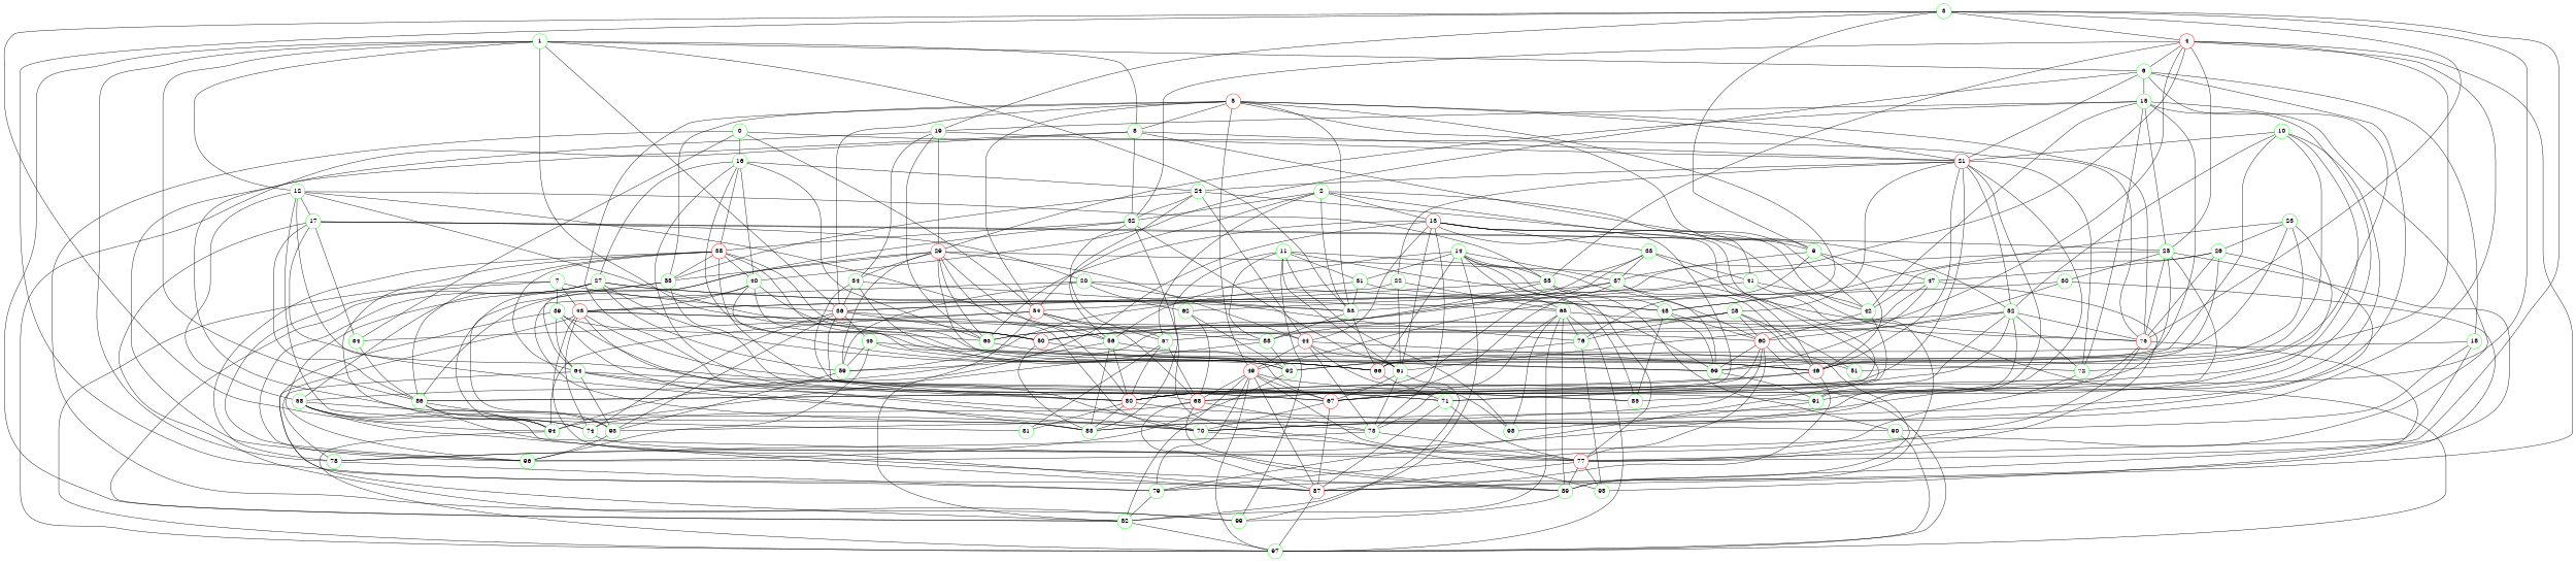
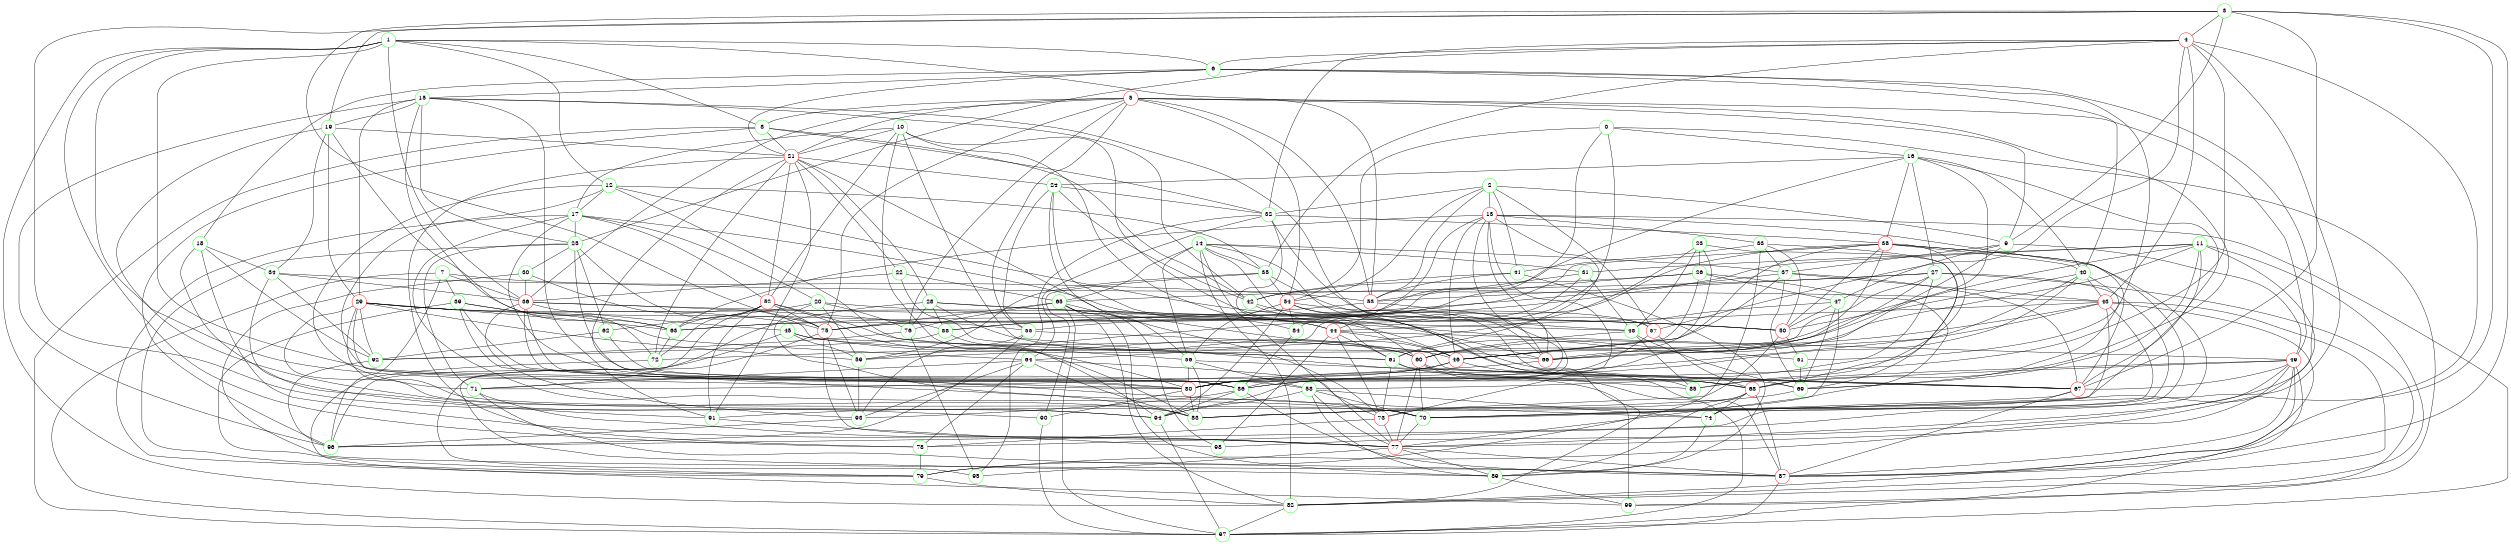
  graph {
    node [color=green fillcolor=white fixedsize=true shape=circle style=filled]
    0
    16
    99
    75 [color=red]
    84
    54 [color=red]
    66 [color=red]
    67 [color=red]
    38 [color=red]
    40
    24
    27
    63
    77 [color=red]
    95
    93
    86
    82
    94
    68 [color=red]
    56
-   57
+   57 [color=red]
    71
    87 [color=red]
    70
    64
    78
    50 [color=red]
    85
    55
    74
    46 [color=red]
    69
    43 [color=red]
    44 [color=red]
    32
    42
    96
    58
    65
-   53
+   53 [color=red]
    59
    72
    97
    89
    83
-   73
+   73 [color=red]
    79
    51
    80 [color=red]
    91
    60 [color=red]
    98
-   81
    90
    49 [color=red]
    61
    76
    88
    92
    1
    36 [color=red]
    6
    8
    12
    45
    18
    21 [color=red]
    15
    17
    35
    34
-   52
+   52 [color=red]
    22
    28
    19
    29 [color=red]
    25
    30
    62
    20
    48
    2
    9
    41
    13 [color=red]
    37
    47
    33
    3
    4 [color=red]
    5 [color=red]
    7
    39
    10
    11
    31
    14
    23
    26
    0 -- 16
    0 -- 99
    0 -- 75
    0 -- 84
    0 -- 54
    16 -- 66
    16 -- 67
    16 -- 38
    16 -- 40
    16 -- 24
    16 -- 27
    16 -- 63
    75 -- 77
    75 -- 95
    75 -- 93
    84 -- 86
    54 -- 84
    54 -- 82
    54 -- 94
    54 -- 68
    54 -- 56
    54 -- 57
    66 -- 71
    67 -- 87
    67 -- 70
    38 -- 40
    38 -- 86
    38 -- 64
    38 -- 78
    38 -- 50
    38 -- 85
    38 -- 55
    38 -- 74
    38 -- 46
    40 -- 66
    40 -- 86
    40 -- 50
    40 -- 69
    40 -- 43
    24 -- 56
    24 -- 55
    24 -- 44
    24 -- 32
    24 -- 42
    27 -- 66
    27 -- 82
    27 -- 96
    27 -- 58
    27 -- 65
    27 -- 53
    27 -- 59
    63 -- 72
    77 -- 95
    77 -- 87
    77 -- 89
    93 -- 96
    86 -- 93
    86 -- 94
    86 -- 87
    82 -- 97
    94 -- 97
    68 -- 87
    68 -- 74
    68 -- 89
    68 -- 73
    56 -- 67
    56 -- 58
    56 -- 83
    56 -- 80
    57 -- 68
    57 -- 80
-   57 -- 81
    71 -- 77
    71 -- 87
    87 -- 97
    70 -- 77
    64 -- 93
    64 -- 71
    64 -- 78
    64 -- 83
    64 -- 73
    78 -- 79
    50 -- 83
    50 -- 51
    55 -- 67
    55 -- 93
    55 -- 96
    74 -- 89
    46 -- 86
    46 -- 87
    46 -- 80
    69 -- 91
    43 -- 82
    43 -- 87
    43 -- 70
    43 -- 74
    43 -- 44
    43 -- 80
    43 -- 60
    44 -- 46
    44 -- 73
    44 -- 98
    44 -- 49
    44 -- 61
    32 -- 38
    32 -- 95
    32 -- 57
    32 -- 64
    32 -- 61
    42 -- 67
    42 -- 60
    58 -- 77
    58 -- 94
    58 -- 70
    58 -- 74
    58 -- 89
    65 -- 75
    65 -- 82
    65 -- 97
    65 -- 89
    65 -- 73
    65 -- 98
    65 -- 76
    53 -- 66
    53 -- 88
    59 -- 93
    72 -- 79
    89 -- 99
    73 -- 77
    73 -- 78
    79 -- 82
    80 -- 83
-   80 -- 81
    80 -- 90
    91 -- 98
    60 -- 77
    60 -- 68
    60 -- 70
-   60 -- 69
+   51 -- 69
    60 -- 97
    90 -- 97
    49 -- 67
    49 -- 77
    49 -- 82
    49 -- 68
    49 -- 87
    49 -- 85
    49 -- 97
    49 -- 79
    61 -- 99
    61 -- 67
    61 -- 73
    76 -- 95
    76 -- 92
    88 -- 94
    88 -- 92
    92 -- 96
    1 -- 86
    1 -- 82
    1 -- 78
    1 -- 69
    1 -- 53
    1 -- 36
    1 -- 6
    1 -- 8
    1 -- 12
    36 -- 93
    36 -- 50
    36 -- 74
    36 -- 80
    36 -- 88
    36 -- 45
    6 -- 40
    6 -- 83
    6 -- 51
    6 -- 18
    6 -- 21
    6 -- 15
    8 -- 32
    8 -- 42
    8 -- 96
    8 -- 97
    8 -- 21
    12 -- 56
    12 -- 71
    12 -- 50
    12 -- 58
-   12 -- 81
    12 -- 17
    12 -- 35
    45 -- 66
    45 -- 46
    45 -- 96
    45 -- 59
    18 -- 77
    18 -- 90
    18 -- 92
-   29 -- 34
+   18 -- 34
    21 -- 24
    21 -- 78
    21 -- 46
    21 -- 72
    21 -- 80
    21 -- 91
    21 -- 52
    21 -- 22
    21 -- 28
    15 -- 66
    15 -- 42
    15 -- 96
    15 -- 72
    15 -- 91
    15 -- 19
    15 -- 29
    15 -- 25
    17 -- 99
    17 -- 84
    17 -- 86
    17 -- 70
    17 -- 52
    17 -- 25
    17 -- 20
    35 -- 54
    35 -- 59
    35 -- 90
    35 -- 48
    34 -- 53
    34 -- 91
    34 -- 92
    34 -- 36
    52 -- 75
    52 -- 63
    52 -- 71
    52 -- 72
    52 -- 80
    52 -- 91
    52 -- 60
    22 -- 65
    22 -- 61
    22 -- 36
    28 -- 50
    28 -- 89
    28 -- 51
    28 -- 60
    28 -- 76
    28 -- 88
    19 -- 63
    19 -- 83
    19 -- 21
    19 -- 34
    19 -- 29
    29 -- 75
    29 -- 63
    29 -- 94
    29 -- 70
    29 -- 55
    29 -- 44
    29 -- 59
    29 -- 80
    29 -- 92
    25 -- 75
    25 -- 86
    25 -- 71
    25 -- 79
    25 -- 30
    25 -- 62
    30 -- 87
    30 -- 61
    30 -- 36
    62 -- 68
    62 -- 92
    20 -- 59
    20 -- 83
    20 -- 76
    20 -- 62
    20 -- 48
    48 -- 85
    48 -- 69
    48 -- 60
    2 -- 54
    2 -- 57
    2 -- 32
    2 -- 53
    2 -- 9
    2 -- 41
    2 -- 13
    9 -- 46
    9 -- 49
    9 -- 37
    9 -- 47
    41 -- 42
    41 -- 53
    41 -- 89
    13 -- 67
    13 -- 63
    13 -- 94
    13 -- 46
    13 -- 44
    13 -- 97
    13 -- 73
    13 -- 80
    13 -- 61
    13 -- 33
    37 -- 67
    37 -- 63
    37 -- 46
    37 -- 69
    37 -- 43
    47 -- 77
    47 -- 50
    47 -- 69
    47 -- 48
    33 -- 68
    33 -- 50
    33 -- 79
    33 -- 41
    33 -- 37
    3 -- 75
    3 -- 67
    3 -- 77
    3 -- 94
    3 -- 87
    3 -- 19
    3 -- 9
    3 -- 4
    4 -- 57
    4 -- 87
    4 -- 70
    4 -- 43
    4 -- 32
    4 -- 80
    4 -- 6
    4 -- 35
    4 -- 25
    5 -- 75
    5 -- 54
    5 -- 68
    5 -- 55
    5 -- 53
    5 -- 49
    5 -- 76
    5 -- 36
    5 -- 8
    5 -- 21
    5 -- 9
    7 -- 43
    7 -- 96
    7 -- 97
    7 -- 36
    7 -- 39
    39 -- 63
    39 -- 70
    39 -- 64
    39 -- 79
    39 -- 80
    10 -- 66
    10 -- 85
    10 -- 46
    10 -- 83
    10 -- 21
+   10 -- 17
    10 -- 52
    11 -- 99
    11 -- 69
    11 -- 83
    11 -- 60
    11 -- 98
    11 -- 61
    11 -- 88
    11 -- 31
    31 -- 53
    31 -- 59
    31 -- 48
    14 -- 66
    14 -- 77
    14 -- 82
    14 -- 56
    14 -- 85
    14 -- 65
    14 -- 35
    14 -- 37
    14 -- 31
    23 -- 66
    23 -- 69
    23 -- 72
    23 -- 48
    23 -- 26
    26 -- 75
    26 -- 70
    26 -- 46
    26 -- 42
    26 -- 47
  }
